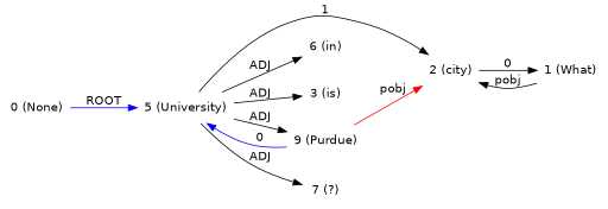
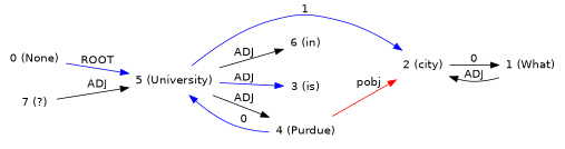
  digraph {
    fontname="DejaVu Sans"
    rankdir=LR
    node [fontname="DejaVu Sans" shape=plaintext]
    edge [dir=forward fontname="DejaVu Sans"]
    n1 [label="0 (None)"]
    n2 [label="5 (University)"]
    n3 [label="2 (city)"]
    n4 [label="6 (in)"]
    n5 [label="3 (is)"]
-   n6 [label="9 (Purdue)"]
+   n6 [label="4 (Purdue)"]
    n7 [label="7 (?)"]
    n8 [label="1 (What)"]
    n1 -> n2 [color=blue label=ROOT]
-   n2 -> n3 [color=black label=1]
+   n2 -> n3 [color=blue label=1]
    n2 -> n4 [label=ADJ]
-   n2 -> n5 [label=ADJ]
+   n2 -> n5 [label=ADJ color=blue]
    n2 -> n6 [label=ADJ]
-   n2 -> n7 [label=ADJ]
+   n7 -> n2 [label=ADJ]
    n3 -> n8 [color=black label=0]
    n6 -> n2 [color=blue label=0]
    n6 -> n3 [color=red label=pobj]
-   n8 -> n3 [label=pobj]
+   n8 -> n3 [label=ADJ]
  }
